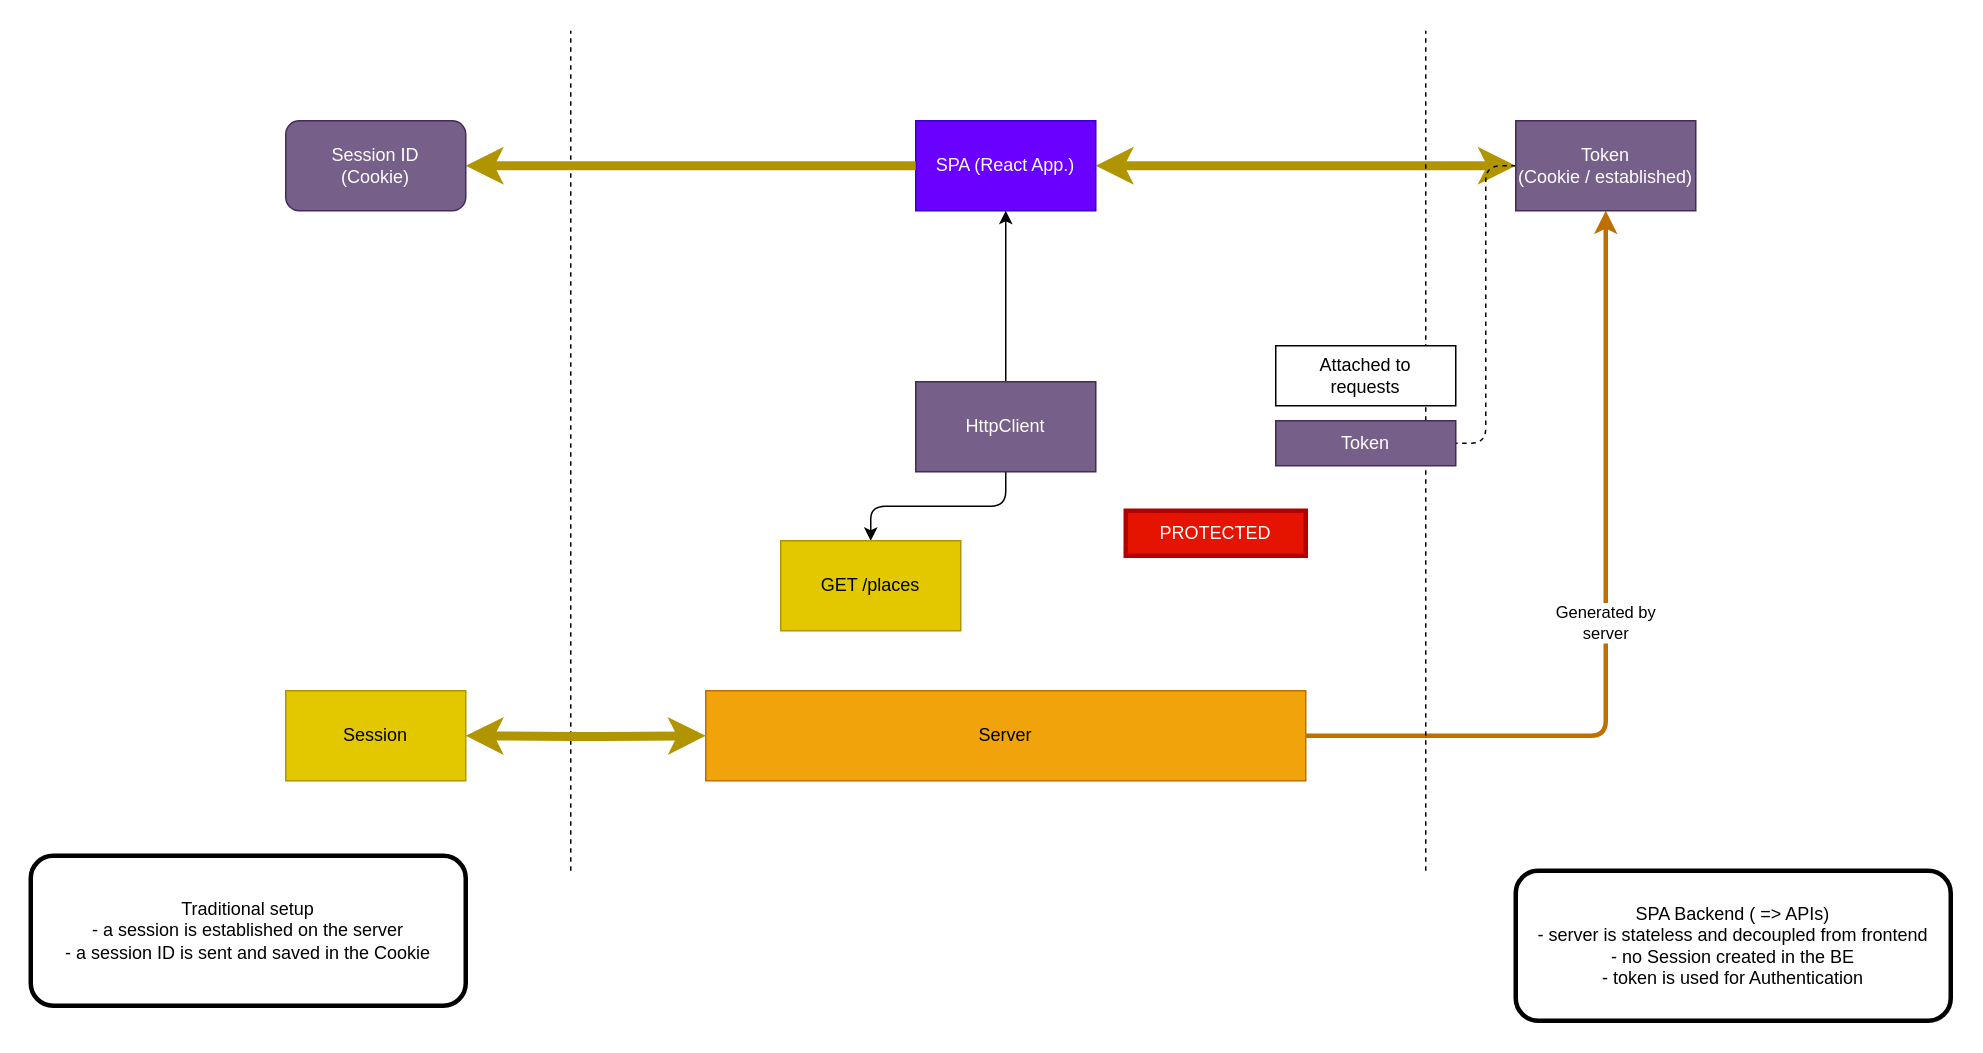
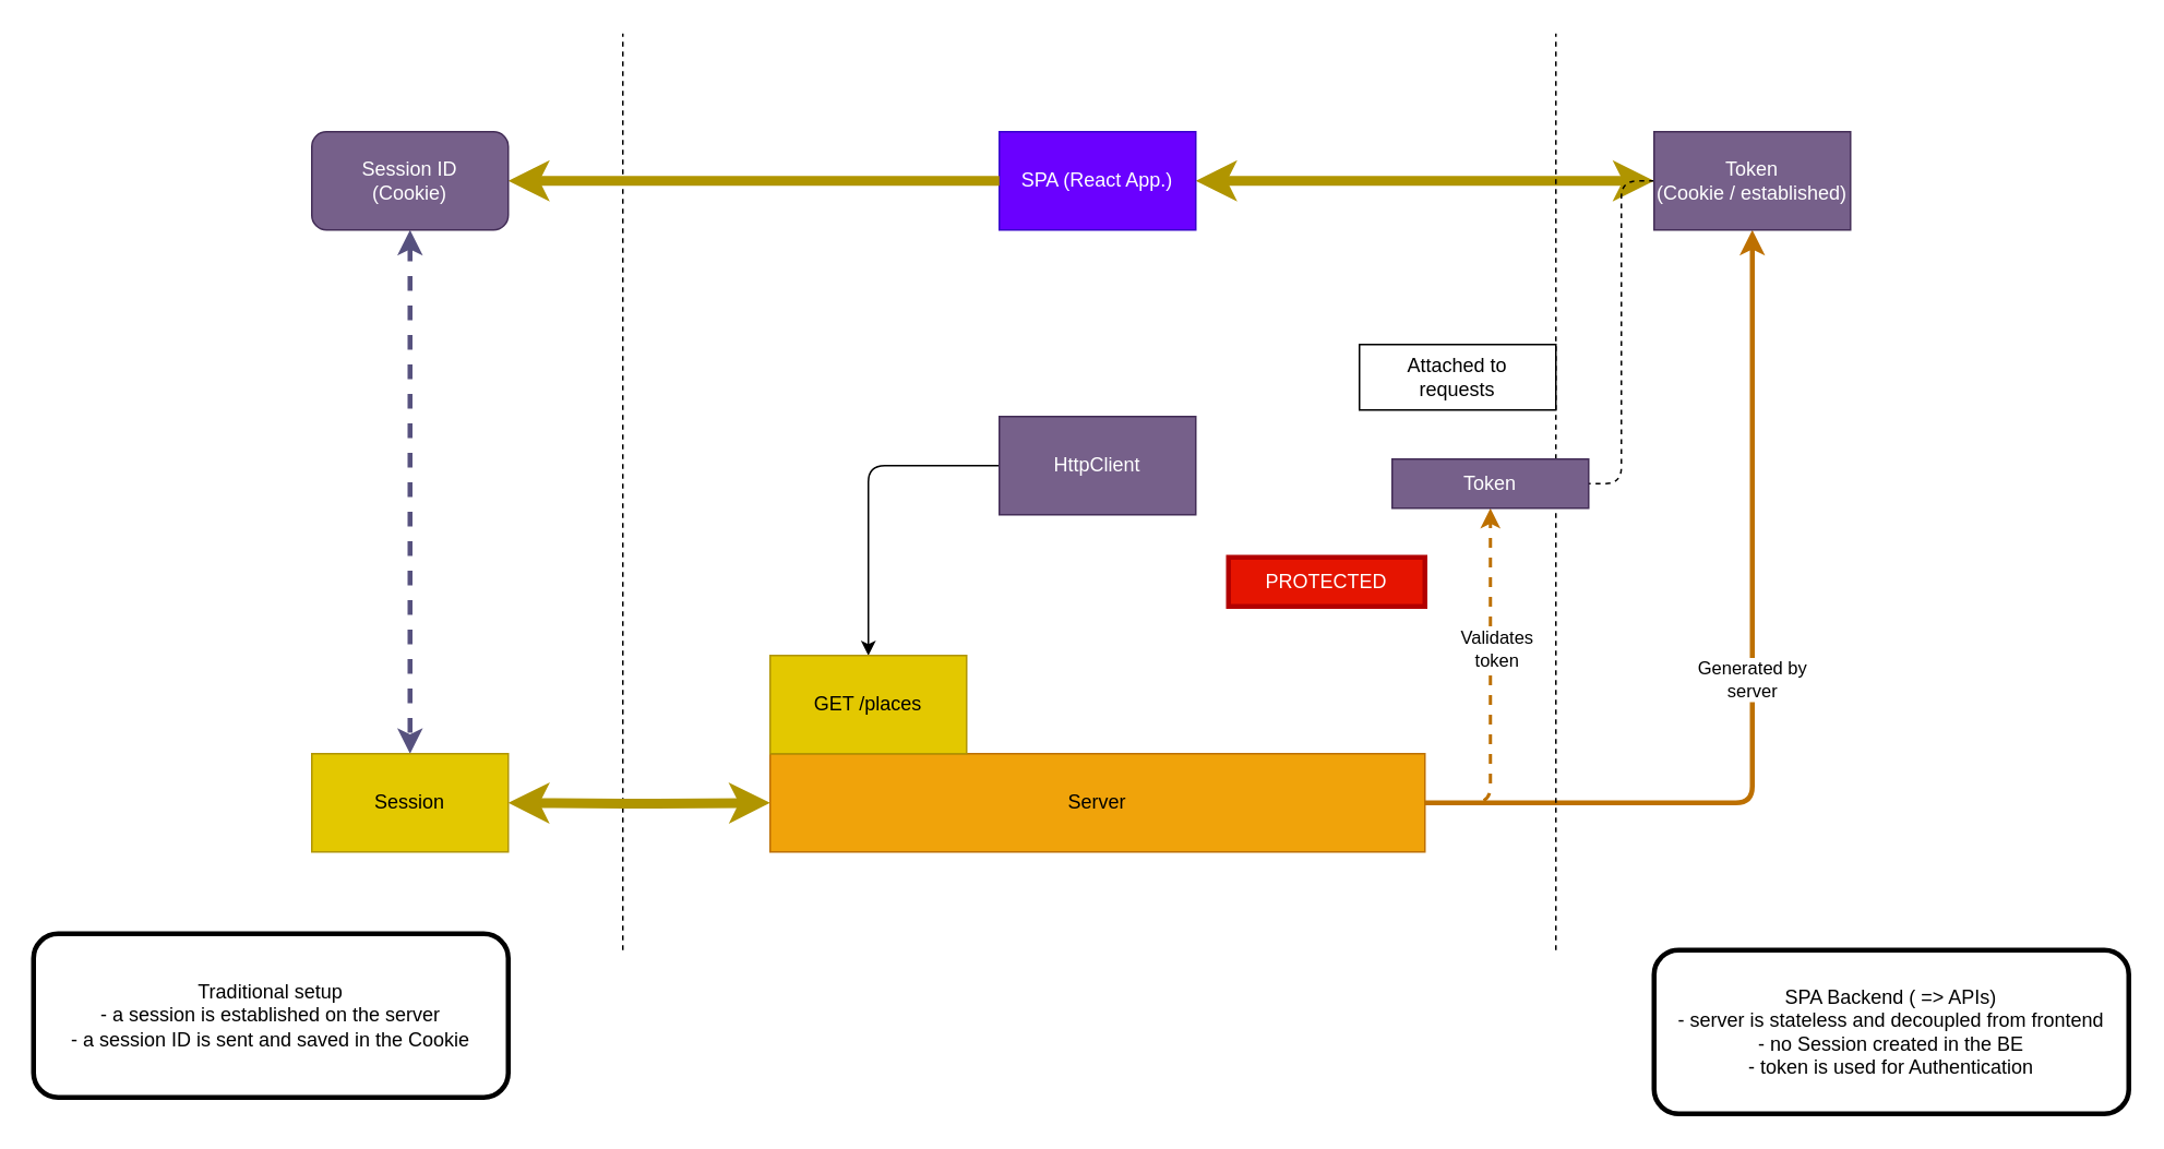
  <mxCell id="0" />
  <mxCell id="1" parent="0" />
  <mxCell id="2" style="edgeStyle=orthogonalEdgeStyle;html=1;elbow=vertical;startArrow=classic;startFill=1;strokeWidth=6;fillColor=#e3c800;strokeColor=#B09500;" edge="1" parent="1" source="3" target="15"><mxGeometry relative="1" as="geometry" /></mxCell>
  <mxCell id="3" value="SPA (React App.)" style="whiteSpace=wrap;html=1;fillColor=#6a00ff;fontColor=#ffffff;strokeColor=#3700CC;" vertex="1" parent="1"><mxGeometry x="610" y="80" width="120" height="60" as="geometry" /></mxCell>
- <mxCell id="4" style="edgeStyle=none;html=1;" edge="1" parent="1" source="6" target="3"><mxGeometry relative="1" as="geometry" /></mxCell>
  <mxCell id="5" style="edgeStyle=orthogonalEdgeStyle;html=1;elbow=vertical;" edge="1" parent="1" source="6" target="11"><mxGeometry relative="1" as="geometry" /></mxCell>
  <mxCell id="6" value="HttpClient" style="whiteSpace=wrap;html=1;fillColor=#76608a;fontColor=#ffffff;strokeColor=#432D57;" vertex="1" parent="1"><mxGeometry x="610" y="254" width="120" height="60" as="geometry" /></mxCell>
  <mxCell id="7" value="Generated by&lt;br&gt;server" style="edgeStyle=orthogonalEdgeStyle;html=1;strokeWidth=3;startArrow=none;startFill=0;elbow=vertical;fillColor=#f0a30a;strokeColor=#BD7000;" edge="1" parent="1" source="10" target="15"><mxGeometry relative="1" as="geometry" /></mxCell>
+ <mxCell id="8" style="edgeStyle=orthogonalEdgeStyle;html=1;entryX=0.5;entryY=1;entryDx=0;entryDy=0;dashed=1;strokeWidth=2;startArrow=none;startFill=0;endArrow=classic;endFill=1;elbow=vertical;fillColor=#f0a30a;strokeColor=#BD7000;" edge="1" parent="1" source="10" target="24"><mxGeometry relative="1" as="geometry"><Array as="points"><mxPoint x="910" y="490" /></Array></mxGeometry></mxCell>
+ <mxCell id="9" value="Validates&lt;br&gt;token" style="edgeLabel;html=1;align=center;verticalAlign=middle;resizable=0;points=[];" vertex="1" connectable="0" parent="8"><mxGeometry x="0.226" y="-3" relative="1" as="geometry"><mxPoint as="offset" /></mxGeometry></mxCell>
  <mxCell id="10" value="Server" style="whiteSpace=wrap;html=1;fillColor=#f0a30a;fontColor=#000000;strokeColor=#BD7000;" vertex="1" parent="1"><mxGeometry x="470" y="460" width="400" height="60" as="geometry" /></mxCell>
- <mxCell id="11" value="GET /places" style="whiteSpace=wrap;html=1;fillColor=#e3c800;fontColor=#000000;strokeColor=#B09500;" vertex="1" parent="1"><mxGeometry x="520" y="360" width="120" height="60" as="geometry" /></mxCell>
+ <mxCell id="11" value="GET /places" style="whiteSpace=wrap;html=1;fillColor=#e3c800;fontColor=#000000;strokeColor=#B09500;" vertex="1" parent="1"><mxGeometry x="470" y="400" width="120" height="60" as="geometry" /></mxCell>
  <mxCell id="12" value="" style="endArrow=none;dashed=1;html=1;elbow=vertical;" edge="1" parent="1"><mxGeometry width="50" height="50" relative="1" as="geometry"><mxPoint x="380" y="580" as="sourcePoint" /><mxPoint x="380" y="20" as="targetPoint" /></mxGeometry></mxCell>
  <mxCell id="13" value="" style="endArrow=none;dashed=1;html=1;elbow=vertical;" edge="1" parent="1"><mxGeometry width="50" height="50" relative="1" as="geometry"><mxPoint x="950" y="580" as="sourcePoint" /><mxPoint x="950" y="20" as="targetPoint" /></mxGeometry></mxCell>
  <mxCell id="14" style="edgeStyle=orthogonalEdgeStyle;html=1;entryX=1;entryY=0.5;entryDx=0;entryDy=0;dashed=1;strokeWidth=1;startArrow=none;startFill=0;elbow=vertical;endArrow=none;endFill=0;" edge="1" parent="1" source="15" target="24"><mxGeometry relative="1" as="geometry" /></mxCell>
  <mxCell id="15" value="Token&lt;br&gt;(Cookie / established)" style="whiteSpace=wrap;html=1;fillColor=#76608a;fontColor=#ffffff;strokeColor=#432D57;" vertex="1" parent="1"><mxGeometry x="1010" y="80" width="120" height="60" as="geometry" /></mxCell>
  <mxCell id="16" style="edgeStyle=orthogonalEdgeStyle;html=1;strokeWidth=6;startArrow=classic;startFill=1;elbow=vertical;fillColor=#e3c800;strokeColor=#B09500;endArrow=none;" edge="1" parent="1" source="18" target="3"><mxGeometry relative="1" as="geometry" /></mxCell>
+ <mxCell id="17" style="edgeStyle=orthogonalEdgeStyle;html=1;strokeWidth=3;startArrow=classic;startFill=1;elbow=vertical;dashed=1;fillColor=#d0cee2;strokeColor=#56517e;" edge="1" parent="1" source="18" target="19"><mxGeometry relative="1" as="geometry" /></mxCell>
  <mxCell id="18" value="Session ID&lt;br&gt;(Cookie)" style="whiteSpace=wrap;html=1;fillColor=#76608a;fontColor=#ffffff;strokeColor=#432D57;rounded=1;" vertex="1" parent="1"><mxGeometry x="190" y="80" width="120" height="60" as="geometry" /></mxCell>
  <mxCell id="19" value="Session" style="whiteSpace=wrap;html=1;fillColor=#e3c800;fontColor=#000000;strokeColor=#B09500;" vertex="1" parent="1"><mxGeometry x="190" y="460" width="120" height="60" as="geometry" /></mxCell>
  <mxCell id="20" style="edgeStyle=orthogonalEdgeStyle;html=1;strokeWidth=6;startArrow=classic;startFill=1;elbow=vertical;fillColor=#e3c800;strokeColor=#B09500;entryX=0;entryY=0.5;entryDx=0;entryDy=0;" edge="1" parent="1" target="10"><mxGeometry relative="1" as="geometry"><mxPoint x="310" y="490" as="sourcePoint" /><mxPoint x="610" y="489.5" as="targetPoint" /></mxGeometry></mxCell>
  <mxCell id="21" value="Traditional setup&lt;br&gt;- a session is established on the server&lt;br&gt;- a session ID is sent and saved in the Cookie" style="rounded=1;whiteSpace=wrap;html=1;fillStyle=auto;strokeWidth=3;" vertex="1" parent="1"><mxGeometry x="20" y="570" width="290" height="100" as="geometry" /></mxCell>
  <mxCell id="22" value="SPA Backend ( =&amp;gt; APIs) &lt;br&gt;- server is stateless and decoupled from frontend&lt;br&gt;- no Session created in the BE&lt;br&gt;- token is used for Authentication" style="rounded=1;whiteSpace=wrap;html=1;fillStyle=auto;strokeWidth=3;" vertex="1" parent="1"><mxGeometry x="1010" y="580" width="290" height="100" as="geometry" /></mxCell>
- <mxCell id="23" value="Attached to&lt;br&gt;requests" style="whiteSpace=wrap;html=1;fillStyle=auto;strokeWidth=1;" vertex="1" parent="1"><mxGeometry x="850" y="230" width="120" height="40" as="geometry" /></mxCell>
+ <mxCell id="23" value="Attached to&lt;br&gt;requests" style="whiteSpace=wrap;html=1;fillStyle=auto;strokeWidth=1;" vertex="1" parent="1"><mxGeometry x="830" y="210" width="120" height="40" as="geometry" /></mxCell>
  <mxCell id="24" value="Token" style="whiteSpace=wrap;html=1;fillStyle=auto;strokeWidth=1;fillColor=#76608a;fontColor=#ffffff;strokeColor=#432D57;" vertex="1" parent="1"><mxGeometry x="850" y="280" width="120" height="30" as="geometry" /></mxCell>
  <mxCell id="25" value="PROTECTED" style="whiteSpace=wrap;html=1;fillColor=#e51400;strokeColor=#B20000;fillStyle=auto;strokeWidth=3;fontColor=#ffffff;" vertex="1" parent="1"><mxGeometry x="750" y="340" width="120" height="30" as="geometry" /></mxCell>
